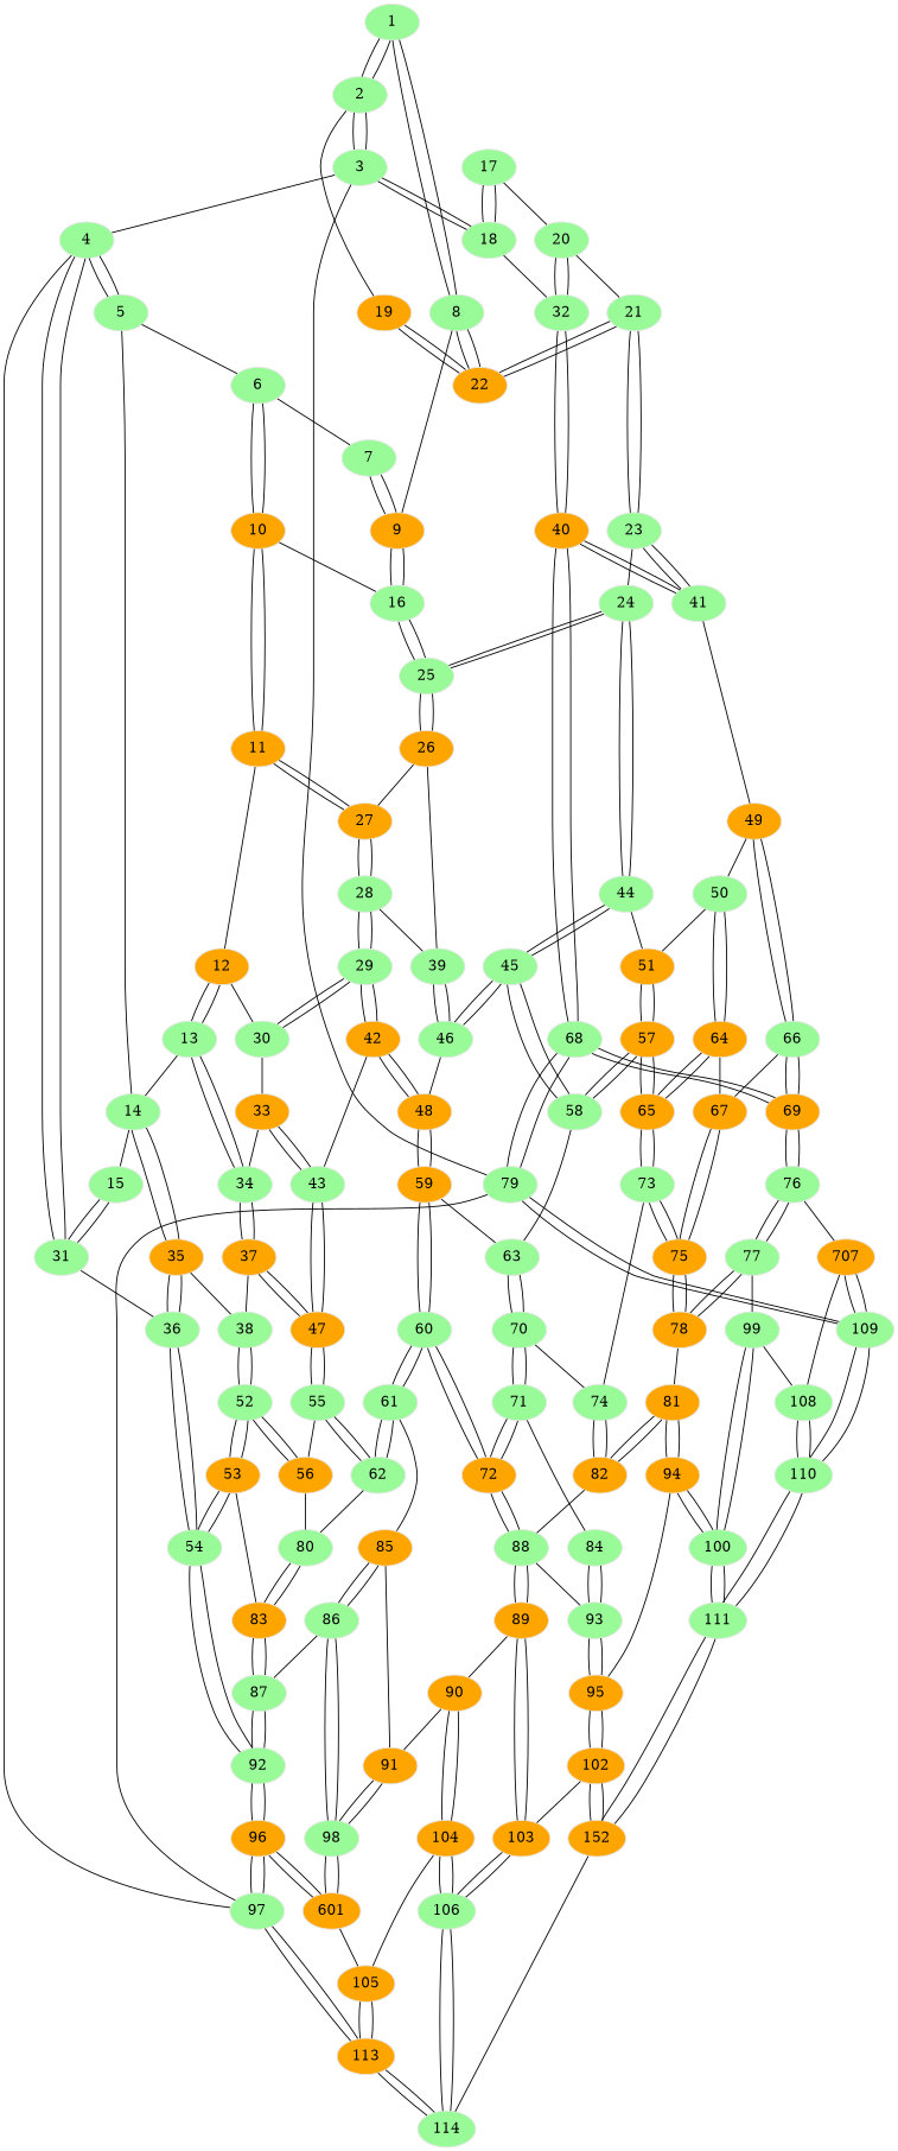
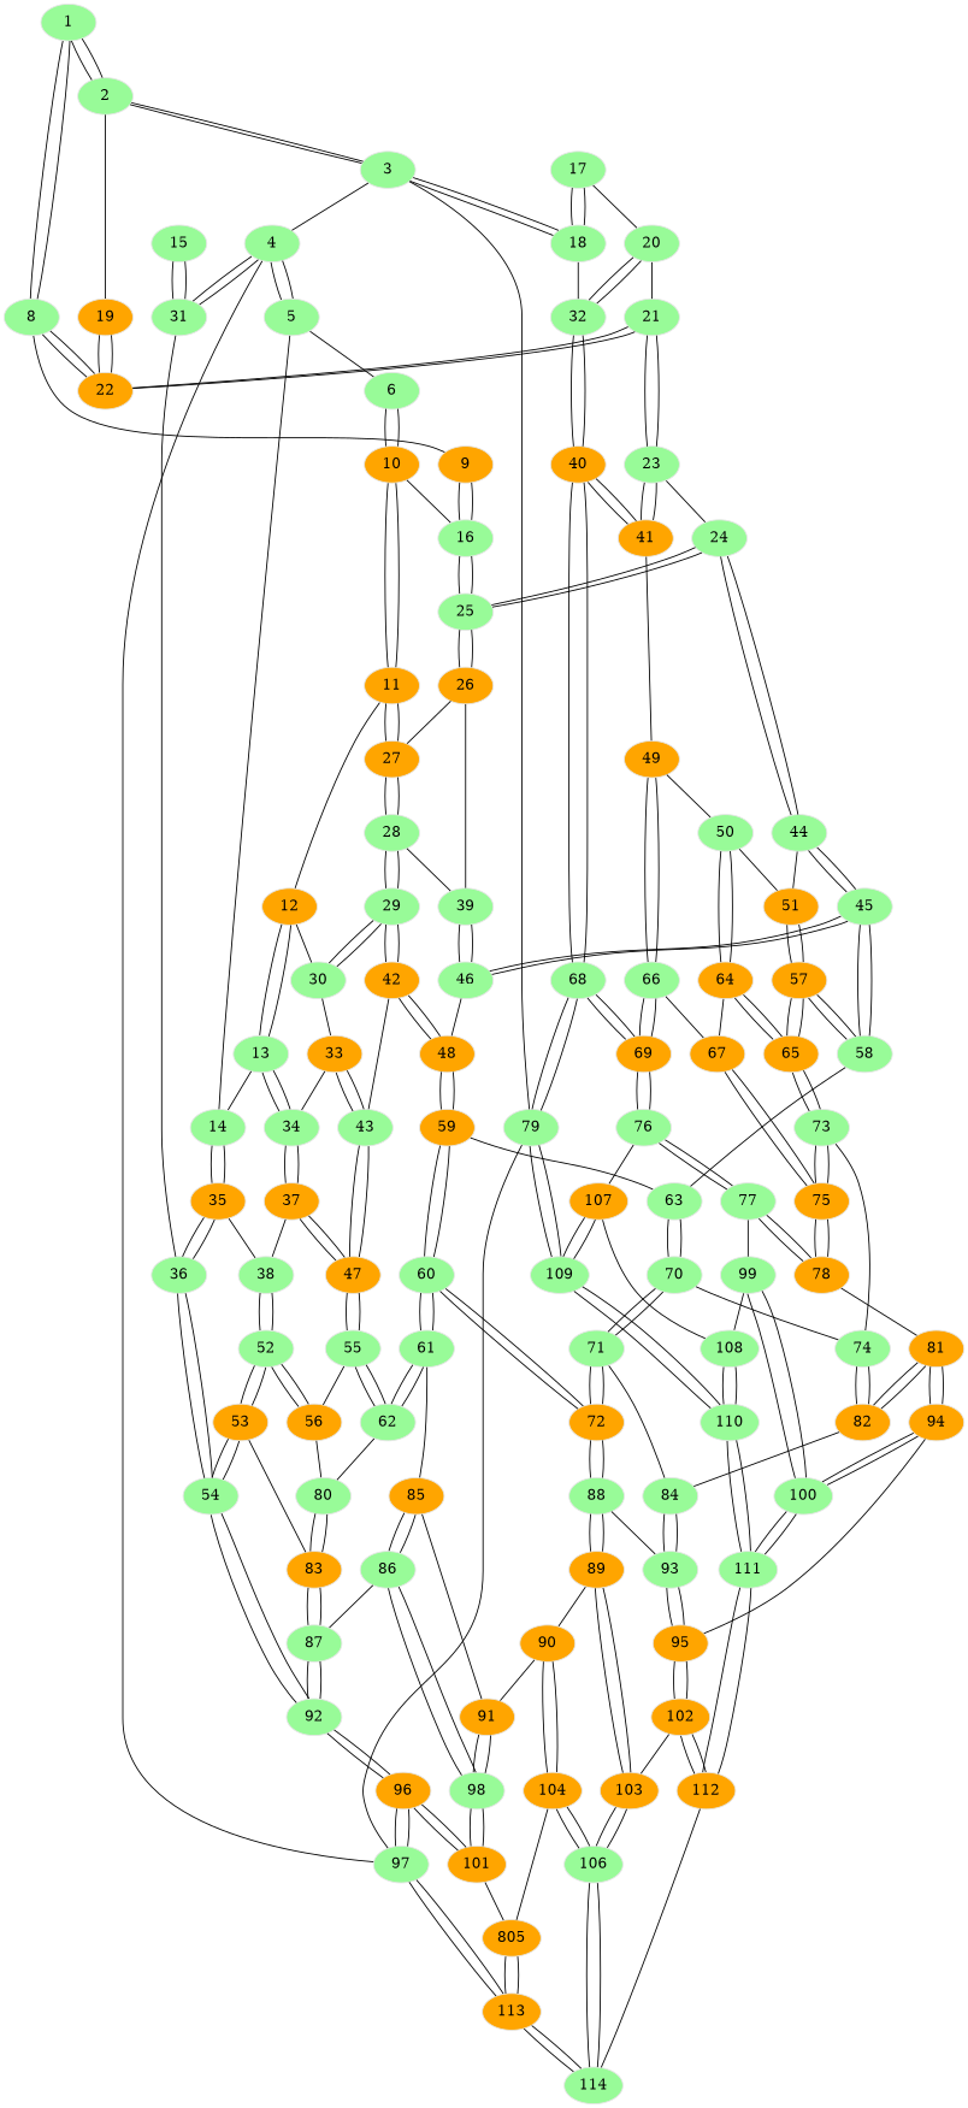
  graph {
    node [color=gray90 fillcolor=palegreen style=filled]
    1
    2
    8
    3
    19 [fillcolor=orange]
    9 [fillcolor=orange]
    22 [fillcolor=orange]
    4
    18
    79
    5
    31
    97
    32
    109
    6
    14
    36
    113 [fillcolor=orange]
-   7
    10 [fillcolor=orange]
    15
    16
    11 [fillcolor=orange]
    25
    12 [fillcolor=orange]
    27 [fillcolor=orange]
    13
    30
    28
    34
    33 [fillcolor=orange]
    35 [fillcolor=orange]
    37 [fillcolor=orange]
    38
    26 [fillcolor=orange]
    17
    20
    21
    40 [fillcolor=orange]
    23
    24
-   41
+   41 [fillcolor=orange]
    44
    49 [fillcolor=orange]
    45
    51 [fillcolor=orange]
    39
    46
    29
    42 [fillcolor=orange]
    43
    48 [fillcolor=orange]
    54
    68
    47 [fillcolor=orange]
    52
    92
    55
    53 [fillcolor=orange]
    56 [fillcolor=orange]
    69 [fillcolor=orange]
    50
    66
    59 [fillcolor=orange]
    58
    57 [fillcolor=orange]
    63
    62
    60
    64 [fillcolor=orange]
    67 [fillcolor=orange]
    65 [fillcolor=orange]
    83 [fillcolor=orange]
    80
    87
    96 [fillcolor=orange]
    73
    70
    61
    72 [fillcolor=orange]
    85 [fillcolor=orange]
    88
    86
    91 [fillcolor=orange]
    71
    74
    75 [fillcolor=orange]
    76
    78 [fillcolor=orange]
    77
-   107 [fillcolor=orange label=707]
+   107 [fillcolor=orange]
    84
    82 [fillcolor=orange]
    93
    89 [fillcolor=orange]
    81 [fillcolor=orange]
    99
    108
    100
    94 [fillcolor=orange]
    110
    95 [fillcolor=orange]
    98
-   101 [fillcolor=orange label=601]
+   101 [fillcolor=orange]
    90 [fillcolor=orange]
    103 [fillcolor=orange]
    104 [fillcolor=orange]
    106
-   105 [fillcolor=orange]
+   105 [fillcolor=orange label=805]
    102 [fillcolor=orange]
    111
-   112 [fillcolor=orange label=152]
+   112 [fillcolor=orange]
    114
    1 -- 2
    1 -- 2
    1 -- 8
    1 -- 8
    2 -- 3
    2 -- 3
    2 -- 19
    8 -- 9
    8 -- 22
    8 -- 22
    3 -- 4
    3 -- 18
    3 -- 18
    3 -- 79
    19 -- 22
    19 -- 22
    9 -- 16
    9 -- 16
    4 -- 5
    4 -- 5
    4 -- 31
    4 -- 31
    4 -- 97
    18 -- 32
    79 -- 97
    79 -- 109
    79 -- 109
    5 -- 6
    5 -- 14
    31 -- 36
    97 -- 113
    97 -- 113
    32 -- 40
    32 -- 40
    109 -- 110
    109 -- 110
-   6 -- 7
    6 -- 10
    6 -- 10
-   14 -- 15
    14 -- 35
    14 -- 35
    36 -- 54
    36 -- 54
    113 -- 114
    113 -- 114
-   7 -- 9
-   7 -- 9
    10 -- 16
    10 -- 11
    10 -- 11
    15 -- 31
    15 -- 31
    16 -- 25
    16 -- 25
    11 -- 12
    11 -- 27
    11 -- 27
    25 -- 26
    25 -- 26
    12 -- 13
    12 -- 13
    12 -- 30
    27 -- 28
    27 -- 28
    13 -- 14
    13 -- 34
    13 -- 34
    30 -- 33
    28 -- 39
    28 -- 29
    28 -- 29
    34 -- 37
    34 -- 37
    33 -- 34
    33 -- 43
    33 -- 43
    35 -- 36
    35 -- 36
    35 -- 38
    37 -- 38
    37 -- 47
    37 -- 47
    38 -- 52
    38 -- 52
    26 -- 27
    26 -- 39
    17 -- 18
    17 -- 18
    17 -- 20
    20 -- 32
    20 -- 32
    20 -- 21
    21 -- 22
    21 -- 22
    21 -- 23
    21 -- 23
    40 -- 41
    40 -- 41
    40 -- 68
    40 -- 68
    23 -- 24
    23 -- 41
    23 -- 41
    24 -- 25
    24 -- 25
    24 -- 44
    24 -- 44
    41 -- 49
    44 -- 45
    44 -- 45
    44 -- 51
    49 -- 50
    49 -- 66
    49 -- 66
    45 -- 46
    45 -- 46
    45 -- 58
    45 -- 58
    51 -- 57
    51 -- 57
    39 -- 46
    39 -- 46
    46 -- 48
    29 -- 30
    29 -- 30
    29 -- 42
    29 -- 42
    42 -- 43
    42 -- 48
    42 -- 48
    43 -- 47
    43 -- 47
    48 -- 59
    48 -- 59
    54 -- 92
    54 -- 92
    68 -- 79
    68 -- 79
    68 -- 69
    68 -- 69
    47 -- 55
    47 -- 55
    52 -- 53
    52 -- 53
    52 -- 56
    52 -- 56
    92 -- 96
    92 -- 96
    55 -- 56
    55 -- 62
    55 -- 62
    53 -- 54
    53 -- 54
    53 -- 83
    56 -- 80
    69 -- 76
    69 -- 76
    50 -- 51
    50 -- 64
    50 -- 64
    66 -- 69
    66 -- 69
    66 -- 67
    59 -- 63
    59 -- 60
    59 -- 60
    58 -- 63
    57 -- 58
    57 -- 58
    57 -- 65
    57 -- 65
    63 -- 70
    63 -- 70
    62 -- 80
    60 -- 61
    60 -- 61
    60 -- 72
    60 -- 72
    64 -- 67
    64 -- 65
    64 -- 65
    67 -- 75
    67 -- 75
    65 -- 73
    65 -- 73
    83 -- 87
    83 -- 87
    80 -- 83
    80 -- 83
    87 -- 92
    87 -- 92
    96 -- 97
    96 -- 97
    96 -- 101
    96 -- 101
    73 -- 74
    73 -- 75
    73 -- 75
    70 -- 71
    70 -- 71
    70 -- 74
    61 -- 62
    61 -- 62
    61 -- 85
    72 -- 88
    72 -- 88
    85 -- 86
    85 -- 86
    85 -- 91
    88 -- 93
    88 -- 89
    88 -- 89
    86 -- 87
    86 -- 98
    86 -- 98
    91 -- 98
    91 -- 98
    71 -- 72
    71 -- 72
    71 -- 84
    74 -- 82
    74 -- 82
    75 -- 78
    75 -- 78
    76 -- 77
    76 -- 77
    76 -- 107
    78 -- 81
    77 -- 78
    77 -- 78
    77 -- 99
    107 -- 109
    107 -- 109
    107 -- 108
    84 -- 93
    84 -- 93
-   82 -- 88
+   82 -- 84
    93 -- 95
    93 -- 95
    89 -- 90
    89 -- 103
    89 -- 103
    81 -- 82
    81 -- 82
    81 -- 94
    81 -- 94
    99 -- 108
    99 -- 100
    99 -- 100
    108 -- 110
    108 -- 110
    100 -- 111
    100 -- 111
    94 -- 100
    94 -- 100
    94 -- 95
    110 -- 111
    110 -- 111
    95 -- 102
    95 -- 102
    98 -- 101
    98 -- 101
    101 -- 105
    90 -- 91
    90 -- 104
    90 -- 104
    103 -- 106
    103 -- 106
    104 -- 106
    104 -- 106
    104 -- 105
    106 -- 114
    106 -- 114
    105 -- 113
    105 -- 113
    102 -- 103
    102 -- 112
    102 -- 112
    111 -- 112
    111 -- 112
    112 -- 114
  }
